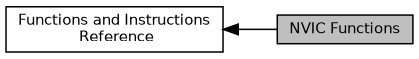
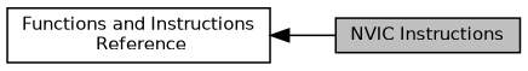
  digraph {
    rankdir=LR
    node [color=black fontname=Helvetica fontsize=10 shape=record style=filled]
    n1 [fillcolor=white height=0.2 label="Functions and Instructions\l Reference" width=0.4]
-   n2 [fillcolor=grey75 fontcolor=black height=0.2 label="NVIC Functions" width=0.4]
+   n2 [fillcolor=grey75 fontcolor=black height=0.2 label="NVIC Instructions" width=0.4]
    n1 -> n2 [dir=back fontname=Helvetica fontsize=10 labelfontname=Helvetica labelfontsize=10 shape=plaintext style=solid]
  }
